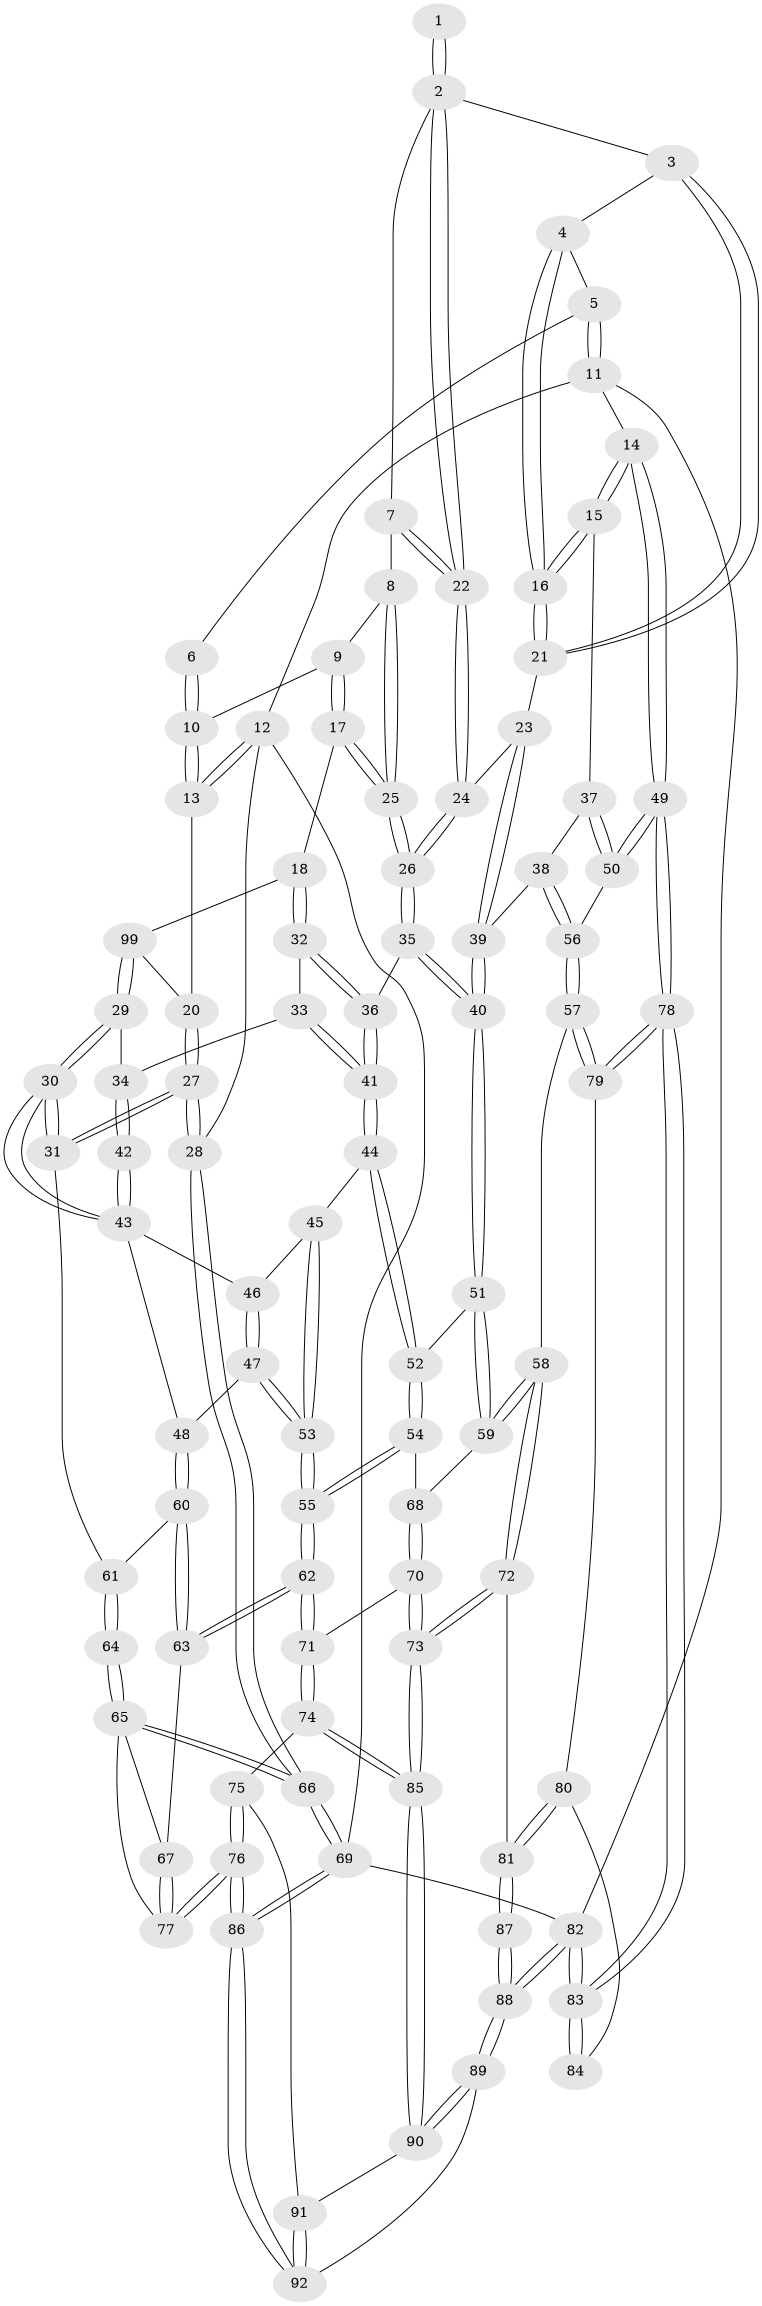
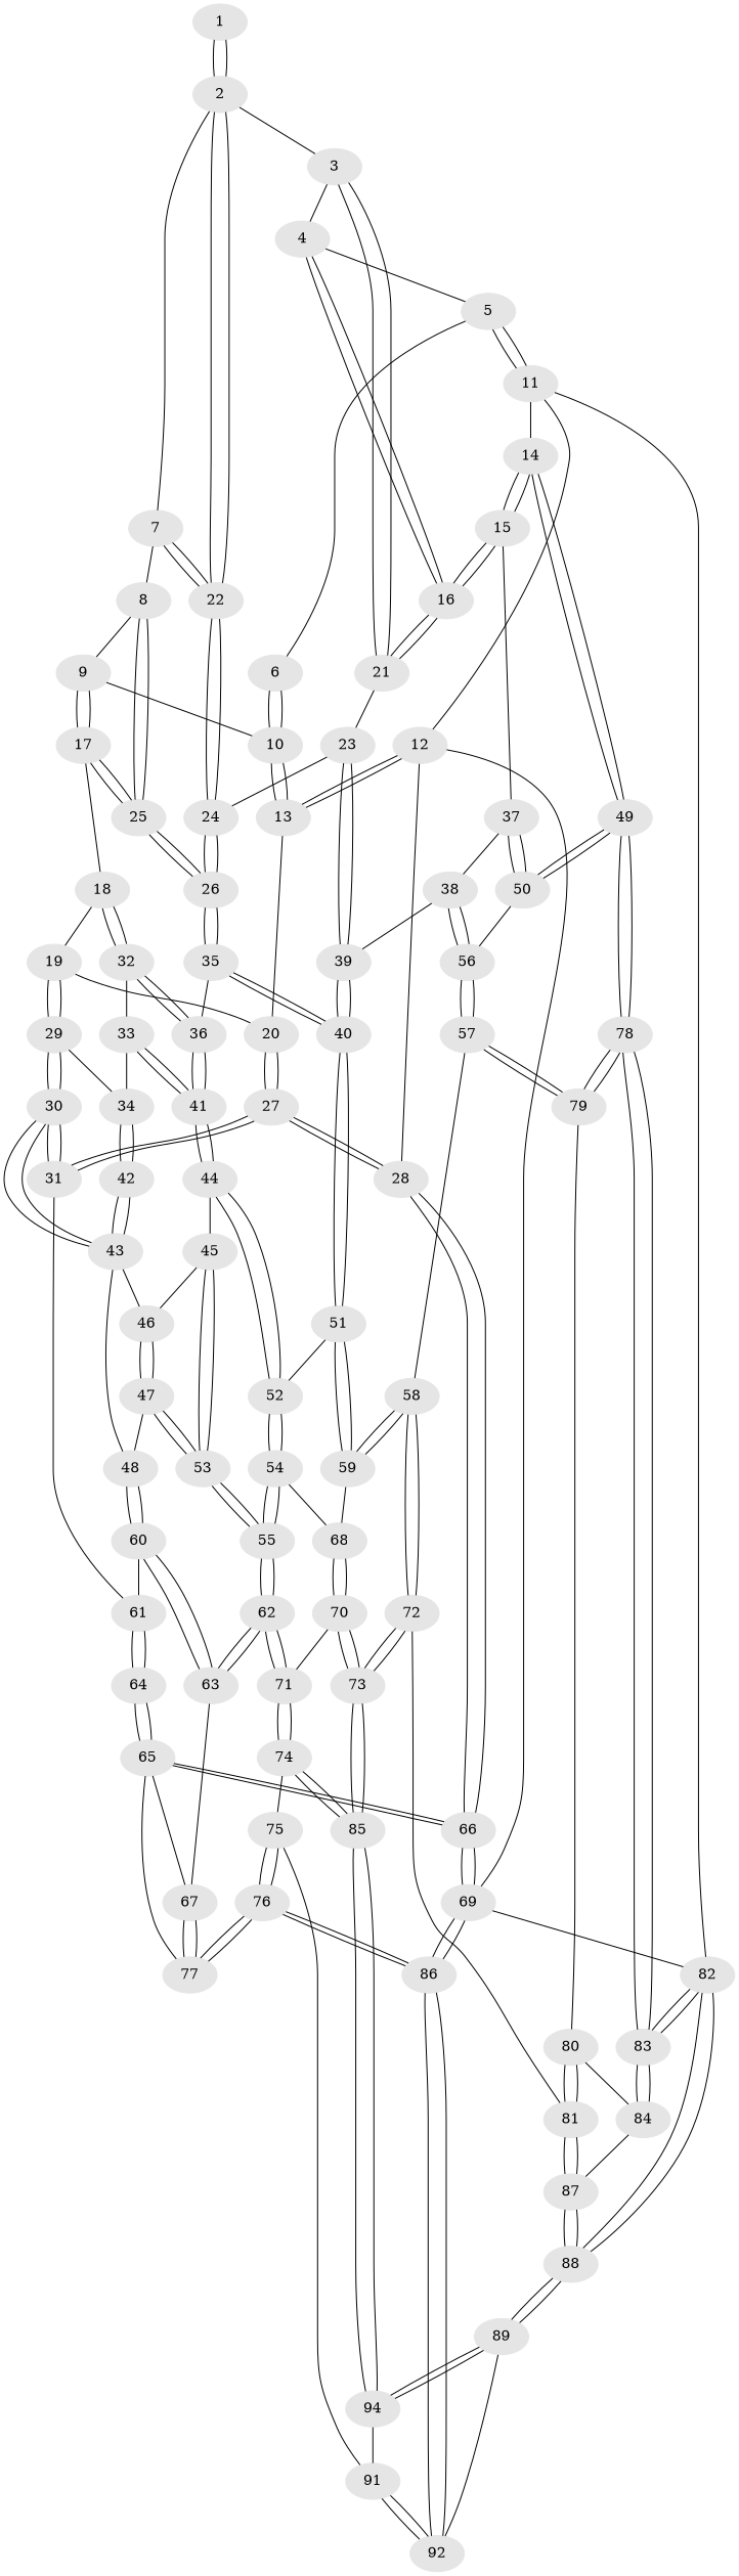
  graph {
    node [color=gray90 style=filled]
    1
    2
    7
    3
    22
    8
    4
    21
    24
    5
    16
    23
    6
    11
    10
    12
    14
    82
    13
    9
    25
    17
    26
    18
    20
    28
    69
    15
    49
    83
    88
    66
    86
    27
    37
    50
    78
    38
-   19 [label=99]
+   19
    32
    29
    33
    36
    30
    34
    31
    39
    40
    35
    61
    43
    42
    46
    48
    64
    41
    44
    51
    56
    57
    52
    59
    45
    47
    60
    53
    54
    55
    63
    79
    68
    62
    70
    71
    58
    72
    80
    73
    81
    67
    65
    74
    77
    92
    85
    75
    87
-   90
+   90 [label=94]
    76
    91
    84
    89
    1 -- 2
    1 -- 2
    2 -- 7
    2 -- 3
    2 -- 22
    2 -- 22
    7 -- 22
    7 -- 22
    7 -- 8
    3 -- 4
    3 -- 21
    3 -- 21
    22 -- 24
    22 -- 24
    8 -- 9
    8 -- 25
    8 -- 25
    4 -- 5
    4 -- 16
    4 -- 16
    21 -- 23
    24 -- 26
    24 -- 26
    5 -- 6
    5 -- 11
    5 -- 11
    16 -- 21
    16 -- 21
    23 -- 24
    23 -- 39
    23 -- 39
    6 -- 10
    6 -- 10
    11 -- 12
    11 -- 14
    11 -- 82
    10 -- 13
    10 -- 13
    12 -- 13
    12 -- 13
    12 -- 28
    12 -- 69
    14 -- 15
    14 -- 15
    14 -- 49
    14 -- 49
    82 -- 83
    82 -- 83
    82 -- 88
    82 -- 88
    13 -- 20
    9 -- 10
    9 -- 17
    9 -- 17
    25 -- 26
    25 -- 26
    17 -- 25
    17 -- 25
    17 -- 18
    26 -- 35
    26 -- 35
    18 -- 19
    18 -- 32
    18 -- 32
    20 -- 27
    20 -- 27
    28 -- 66
    28 -- 66
    69 -- 82
    69 -- 86
    69 -- 86
    15 -- 16
    15 -- 16
    15 -- 37
    49 -- 50
    49 -- 50
    49 -- 78
    49 -- 78
    83 -- 84
    83 -- 84
    88 -- 89
    88 -- 89
    66 -- 69
    66 -- 69
    86 -- 92
    86 -- 92
    27 -- 28
    27 -- 28
    27 -- 31
    27 -- 31
    37 -- 50
    37 -- 50
    37 -- 38
    50 -- 56
    78 -- 83
    78 -- 83
    78 -- 79
    78 -- 79
    38 -- 39
    38 -- 56
    38 -- 56
    19 -- 20
    19 -- 29
    19 -- 29
    32 -- 33
    32 -- 36
    32 -- 36
    29 -- 30
    29 -- 30
    29 -- 34
    33 -- 34
    33 -- 41
    33 -- 41
    36 -- 41
    36 -- 41
    30 -- 31
    30 -- 31
    30 -- 43
    30 -- 43
    34 -- 42
    34 -- 42
    31 -- 61
    39 -- 40
    39 -- 40
    40 -- 51
    40 -- 51
    35 -- 36
    35 -- 40
    35 -- 40
    61 -- 64
    61 -- 64
    43 -- 46
    43 -- 48
    42 -- 43
    42 -- 43
    46 -- 47
    46 -- 47
    48 -- 60
    48 -- 60
    64 -- 65
    64 -- 65
    41 -- 44
    41 -- 44
    44 -- 52
    44 -- 52
    44 -- 45
    51 -- 52
    51 -- 59
    51 -- 59
    56 -- 57
    56 -- 57
    57 -- 79
    57 -- 79
    57 -- 58
    52 -- 54
    52 -- 54
    59 -- 68
    45 -- 46
    45 -- 53
    45 -- 53
    47 -- 48
    47 -- 53
    47 -- 53
    60 -- 61
    60 -- 63
    60 -- 63
    53 -- 55
    53 -- 55
    54 -- 55
    54 -- 55
    54 -- 68
    55 -- 62
    55 -- 62
    63 -- 67
    79 -- 80
    68 -- 70
    68 -- 70
    62 -- 63
    62 -- 63
    62 -- 71
    62 -- 71
    70 -- 71
    70 -- 73
    70 -- 73
    71 -- 74
    71 -- 74
    58 -- 59
    58 -- 59
    58 -- 72
    58 -- 72
    72 -- 73
    72 -- 73
    72 -- 81
    80 -- 81
    80 -- 81
    80 -- 84
    73 -- 85
    73 -- 85
    81 -- 87
    81 -- 87
    67 -- 77
    67 -- 77
    65 -- 66
    65 -- 66
    65 -- 67
    65 -- 77
    74 -- 85
    74 -- 85
    74 -- 75
    85 -- 90
    85 -- 90
    75 -- 76
    75 -- 76
    75 -- 91
    87 -- 88
    87 -- 88
    90 -- 91
    76 -- 86
    76 -- 86
    76 -- 77
    76 -- 77
    91 -- 92
    91 -- 92
+   84 -- 87
    89 -- 92
    89 -- 90
    89 -- 90
  }
